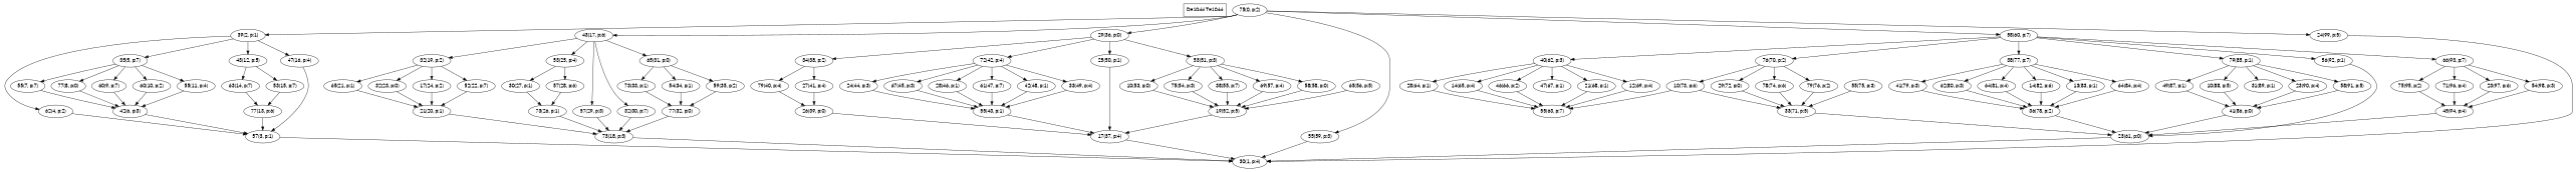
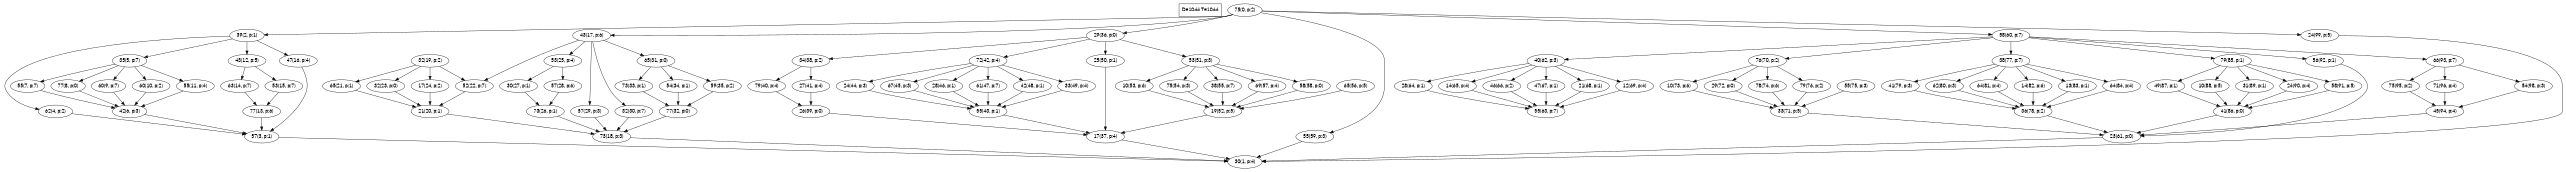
  digraph {
    fontname=Lato
    node [fontname=Lato]
    edge [fontname=Lato]
    n1 [label="D=1044 T=1044" shape=box]
    n2 [label="75(0, p:2)"]
    n3 [label="39(2, p:1)"]
    n4 [label="43(17, p:6)"]
    n5 [label="29(36, p:0)"]
    n6 [label="55(59, p:3)"]
    n7 [label="58(60, p:7)"]
    n8 [label="24(99, p:5)"]
    n9 [label="62(4, p:2)"]
    n10 [label="35(5, p:7)"]
    n11 [label="43(12, p:5)"]
    n12 [label="47(16, p:4)"]
    n13 [label="32(19, p:2)"]
    n14 [label="53(25, p:4)"]
    n15 [label="57(29, p:3)"]
    n16 [label="32(30, p:7)"]
    n17 [label="65(31, p:0)"]
    n18 [label="34(38, p:2)"]
    n19 [label="72(42, p:4)"]
    n20 [label="25(50, p:1)"]
    n21 [label="53(51, p:3)"]
    n22 [label="30(1, p:4)"]
    n23 [label="40(62, p:3)"]
    n24 [label="76(70, p:2)"]
    n25 [label="38(77, p:7)"]
    n26 [label="79(85, p:1)"]
    n27 [label="56(92, p:1)"]
    n28 [label="66(93, p:7)"]
    n29 [label="57(3, p:1)"]
    n30 [label="55(7, p:7)"]
    n31 [label="77(8, p:0)"]
    n32 [label="60(9, p:7)"]
    n33 [label="60(10, p:2)"]
    n34 [label="55(11, p:4)"]
    n35 [label="63(14, p:7)"]
    n36 [label="53(15, p:7)"]
    n37 [label="42(6, p:3)"]
    n38 [label="77(13, p:6)"]
    n39 [label="65(21, p:1)"]
    n40 [label="52(22, p:7)"]
    n41 [label="32(23, p:0)"]
    n42 [label="17(24, p:2)"]
    n43 [label="30(27, p:1)"]
    n44 [label="57(28, p:6)"]
    n45 [label="73(18, p:3)"]
    n46 [label="73(33, p:1)"]
    n47 [label="54(34, p:1)"]
    n48 [label="59(35, p:2)"]
    n49 [label="21(20, p:1)"]
    n50 [label="73(26, p:1)"]
    n51 [label="77(32, p:0)"]
    n52 [label="79(40, p:4)"]
    n53 [label="27(41, p:4)"]
    n54 [label="24(44, p:3)"]
    n55 [label="67(45, p:3)"]
    n56 [label="28(46, p:1)"]
    n57 [label="61(47, p:7)"]
    n58 [label="42(48, p:1)"]
    n59 [label="33(49, p:4)"]
    n60 [label="17(37, p:4)"]
-   n61 [label="10(53, p:0)"]
+   n61 [label="10(53, p:6)"]
    n62 [label="75(54, p:3)"]
    n63 [label="38(55, p:7)"]
    n64 [label="69(57, p:4)"]
    n65 [label="58(58, p:0)"]
    n66 [label="26(39, p:0)"]
    n67 [label="55(43, p:1)"]
    n68 [label="19(52, p:5)"]
    n69 [label="65(56, p:5)"]
    n70 [label="28(64, p:1)"]
    n71 [label="14(65, p:4)"]
    n72 [label="46(66, p:2)"]
    n73 [label="47(67, p:1)"]
    n74 [label="21(68, p:1)"]
    n75 [label="12(69, p:4)"]
    n76 [label="29(72, p:0)"]
    n77 [label="10(73, p:6)"]
    n78 [label="78(74, p:6)"]
    n79 [label="79(76, p:2)"]
    n80 [label="41(79, p:3)"]
    n81 [label="62(80, p:3)"]
    n82 [label="64(81, p:4)"]
    n83 [label="14(82, p:6)"]
    n84 [label="13(83, p:1)"]
    n85 [label="64(84, p:4)"]
    n86 [label="49(87, p:1)"]
    n87 [label="10(88, p:5)"]
    n88 [label="31(89, p:1)"]
-   n89 [label="23(90, p:4)"]
+   n89 [label="24(90, p:4)"]
    n90 [label="58(91, p:5)"]
    n91 [label="23(61, p:0)"]
    n92 [label="75(95, p:2)"]
    n93 [label="71(96, p:4)"]
-   n94 [label="23(97, p:6)"]
    n95 [label="54(98, p:3)"]
    n96 [label="55(63, p:7)"]
    n97 [label="33(71, p:5)"]
    n98 [label="55(75, p:3)"]
    n99 [label="36(78, p:2)"]
    n100 [label="41(86, p:0)"]
    n101 [label="45(94, p:4)"]
    n2 -> n3
    n2 -> n4
    n2 -> n5
    n2 -> n6
    n2 -> n7
    n2 -> n8
    n3 -> n9
    n3 -> n10
    n3 -> n11
    n3 -> n12
-   n4 -> n13
+   n4 -> n40
    n4 -> n14
    n4 -> n15
    n4 -> n16
    n4 -> n17
    n5 -> n18
    n5 -> n19
    n5 -> n20
    n5 -> n21
    n6 -> n22
    n7 -> n23
    n7 -> n24
    n7 -> n25
    n7 -> n26
    n7 -> n27
    n7 -> n28
    n8 -> n22
    n9 -> n29
    n10 -> n30
    n10 -> n31
    n10 -> n32
    n10 -> n33
    n10 -> n34
    n11 -> n35
    n11 -> n36
    n12 -> n29
    n13 -> n39
    n13 -> n40
    n13 -> n41
    n13 -> n42
    n14 -> n43
    n14 -> n44
    n15 -> n45
    n16 -> n45
    n17 -> n46
    n17 -> n47
    n17 -> n48
    n18 -> n52
    n18 -> n53
    n19 -> n54
    n19 -> n55
    n19 -> n56
    n19 -> n57
    n19 -> n58
    n19 -> n59
    n20 -> n60
    n21 -> n61
    n21 -> n62
    n21 -> n63
    n21 -> n64
    n21 -> n65
    n23 -> n70
    n23 -> n71
    n23 -> n72
    n23 -> n73
    n23 -> n74
    n23 -> n75
    n24 -> n76
    n24 -> n77
    n24 -> n78
    n24 -> n79
    n25 -> n80
    n25 -> n81
    n25 -> n82
    n25 -> n83
    n25 -> n84
    n25 -> n85
    n26 -> n86
    n26 -> n87
    n26 -> n88
    n26 -> n89
    n26 -> n90
    n27 -> n91
    n28 -> n92
    n28 -> n93
-   n28 -> n94
    n28 -> n95
    n29 -> n22
    n30 -> n37
    n31 -> n37
    n32 -> n37
    n33 -> n37
    n34 -> n37
    n35 -> n38
    n36 -> n38
    n37 -> n29
    n38 -> n29
    n39 -> n49
    n40 -> n49
    n41 -> n49
    n42 -> n49
    n43 -> n50
    n44 -> n50
    n45 -> n22
    n46 -> n51
    n47 -> n51
    n48 -> n51
    n49 -> n45
    n50 -> n45
    n51 -> n45
    n52 -> n66
    n53 -> n66
    n54 -> n67
    n55 -> n67
    n56 -> n67
    n57 -> n67
    n58 -> n67
    n59 -> n67
    n60 -> n22
    n61 -> n68
    n62 -> n68
    n63 -> n68
    n64 -> n68
    n65 -> n68
    n66 -> n60
    n67 -> n60
    n68 -> n60
    n69 -> n68
    n70 -> n96
    n71 -> n96
    n72 -> n96
-   n77 -> n96
+   n73 -> n96
    n74 -> n96
    n75 -> n96
    n76 -> n97
    n77 -> n97
    n78 -> n97
    n79 -> n97
    n80 -> n99
    n81 -> n99
    n82 -> n99
    n83 -> n99
    n84 -> n99
    n85 -> n99
    n86 -> n100
    n87 -> n100
+   n88 -> n100
    n89 -> n100
    n90 -> n100
    n91 -> n22
    n92 -> n101
    n93 -> n101
-   n94 -> n101
    n95 -> n101
    n97 -> n91
    n98 -> n97
    n99 -> n91
    n100 -> n91
    n101 -> n91
  }
